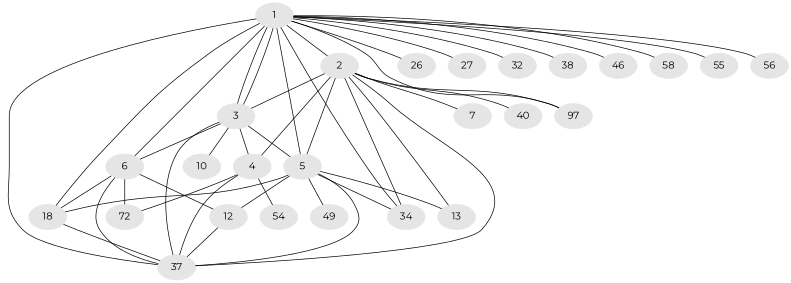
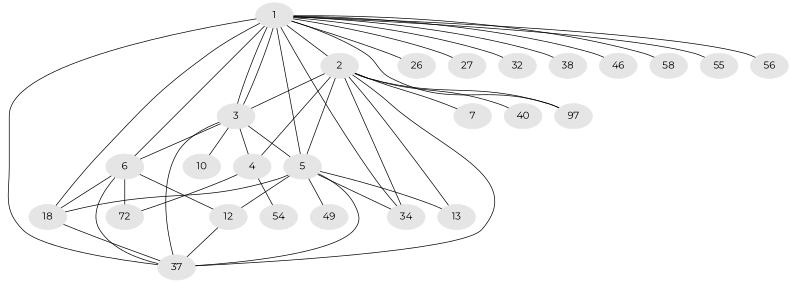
  graph {
    fontname=Montserrat
    node [color=gray90 fontname=Montserrat style=filled]
    edge [fontname=Montserrat]
    1 [super="+15+29"]
    2 [super="+16"]
    3 [super="+45+30+31+69+8"]
    5 [super="+9+21+53+50"]
    6 [super="+25+59+11"]
    n6 [label=97]
    18
    26 [super="+47"]
    27
    32
    34 [super="+67"]
    37 [super="+42+60+41"]
    38
    46
    n15 [label=58]
    55
    56
    4 [super="+33"]
    7
    13 [super="+19"]
    40
    10
    12 [super="+24"]
    49
    72 [super="+87"]
    54
    1 -- 2 [weight=5]
    1 -- 3 [weight=4]
    1 -- 3
    1 -- 5 [weight=4]
    1 -- 6 [weight=4]
    1 -- n6
    1 -- 18
    1 -- 26 [weight=3]
    1 -- 27
    1 -- 32
    1 -- 34
    1 -- 37 [weight=4]
    1 -- 38
    1 -- 46
    1 -- n15
    1 -- 55
    1 -- 56
    2 -- 3 [weight=2]
    2 -- 5 [weight=3]
    2 -- n6
    2 -- 34
    2 -- 37
    2 -- 4 [weight=3]
    2 -- 7
    2 -- 13
    2 -- 40
    3 -- 5 [weight=3]
    3 -- 6 [weight=2]
    3 -- 37
    3 -- 4 [weight=2]
    3 -- 10
    5 -- 18
    5 -- 34
    5 -- 37 [weight=2]
    5 -- 13 [weight=2]
    5 -- 12
    5 -- 49
    6 -- 18
    6 -- 37
    6 -- 12
    6 -- 72
    18 -- 37
-   4 -- 37 [weight=3]
    4 -- 72
    4 -- 54
    12 -- 37
  }
